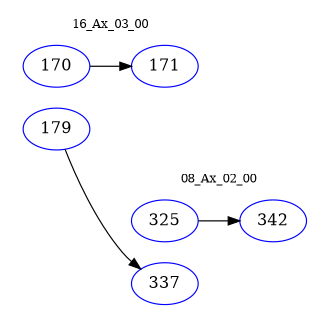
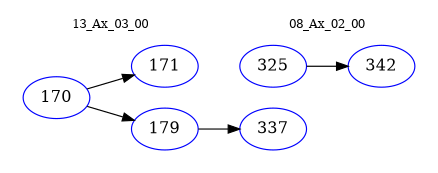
  digraph {
    rankdir=LR
    node [color=blue]
    edge [color=black]
    n1 [label=325]
    n2 [label=337]
    n3 [label=342]
    n4 [label=170]
    n5 [label=179]
    n6 [label=171]
    subgraph cluster_1 {
      color=white
      fontsize=10
      label="08_Ax_02_00"
      n1
      n2
      n3
    }
    subgraph cluster_2 {
      color=white
      fontsize=10
-     label="16_Ax_03_00"
+     label="13_Ax_03_00"
      n4
      n5
      n6
    }
    n1 -> n3
+   n4 -> n5
    n4 -> n6
    n5 -> n2
  }
